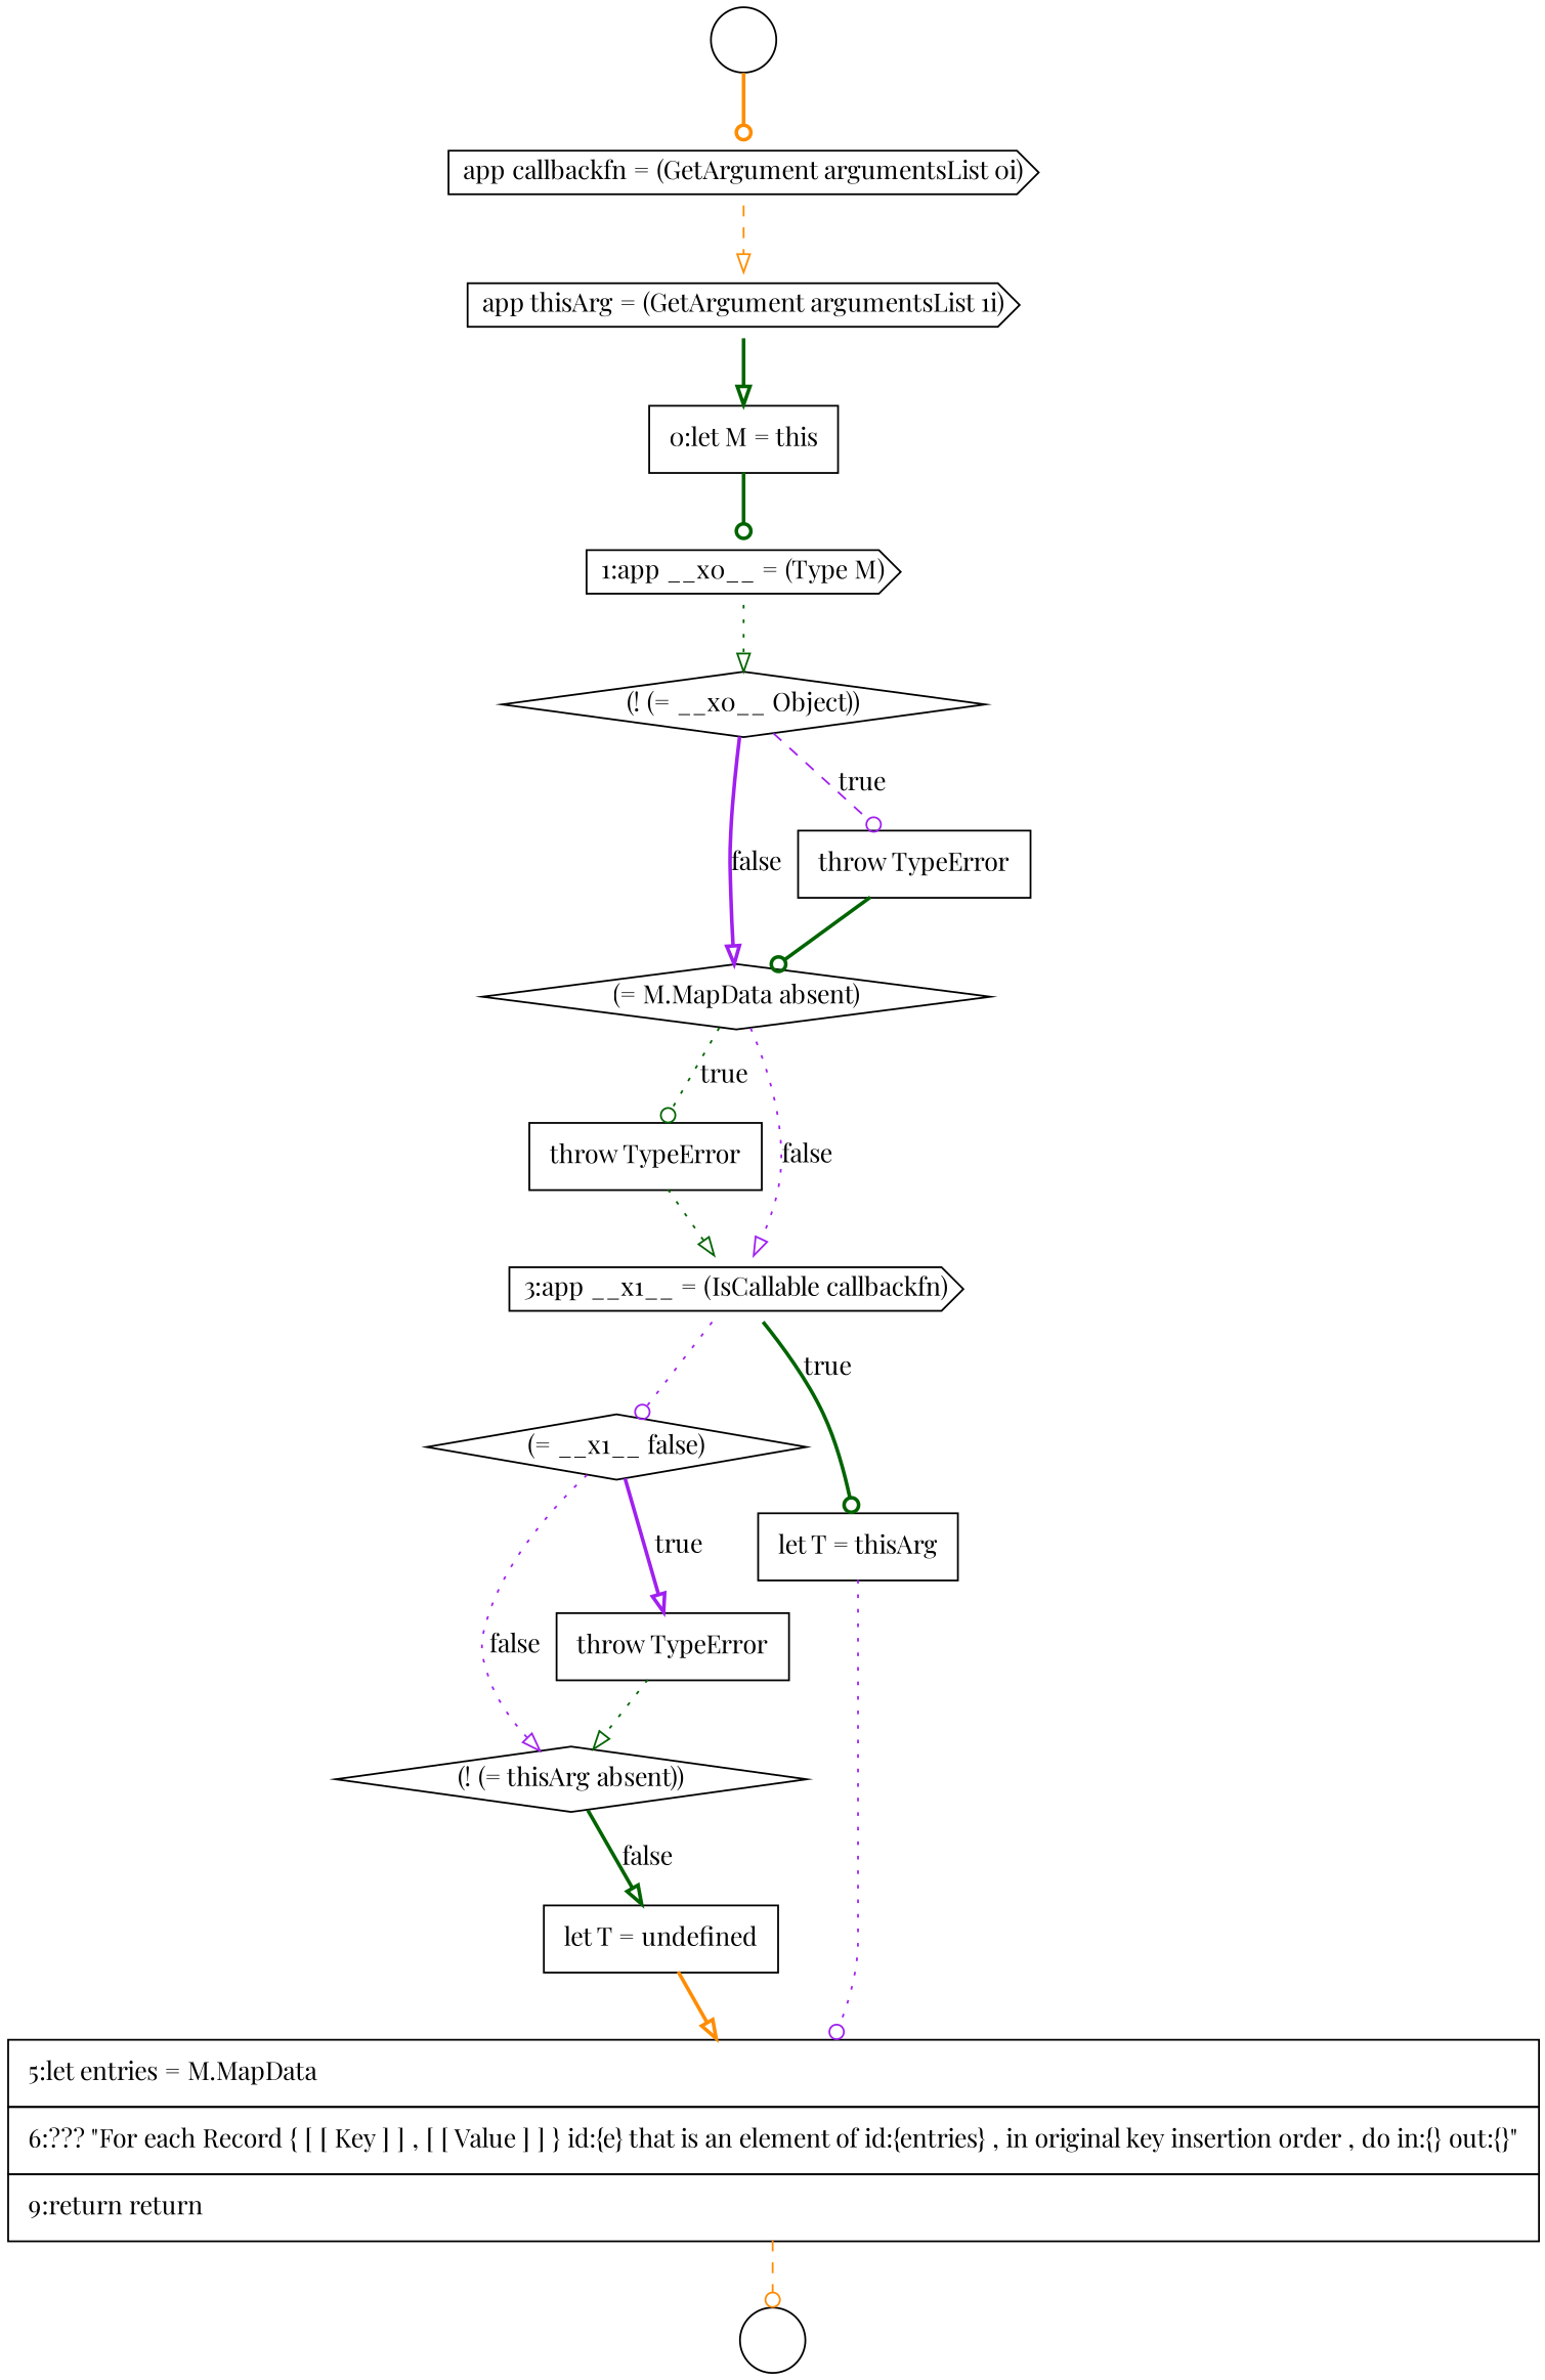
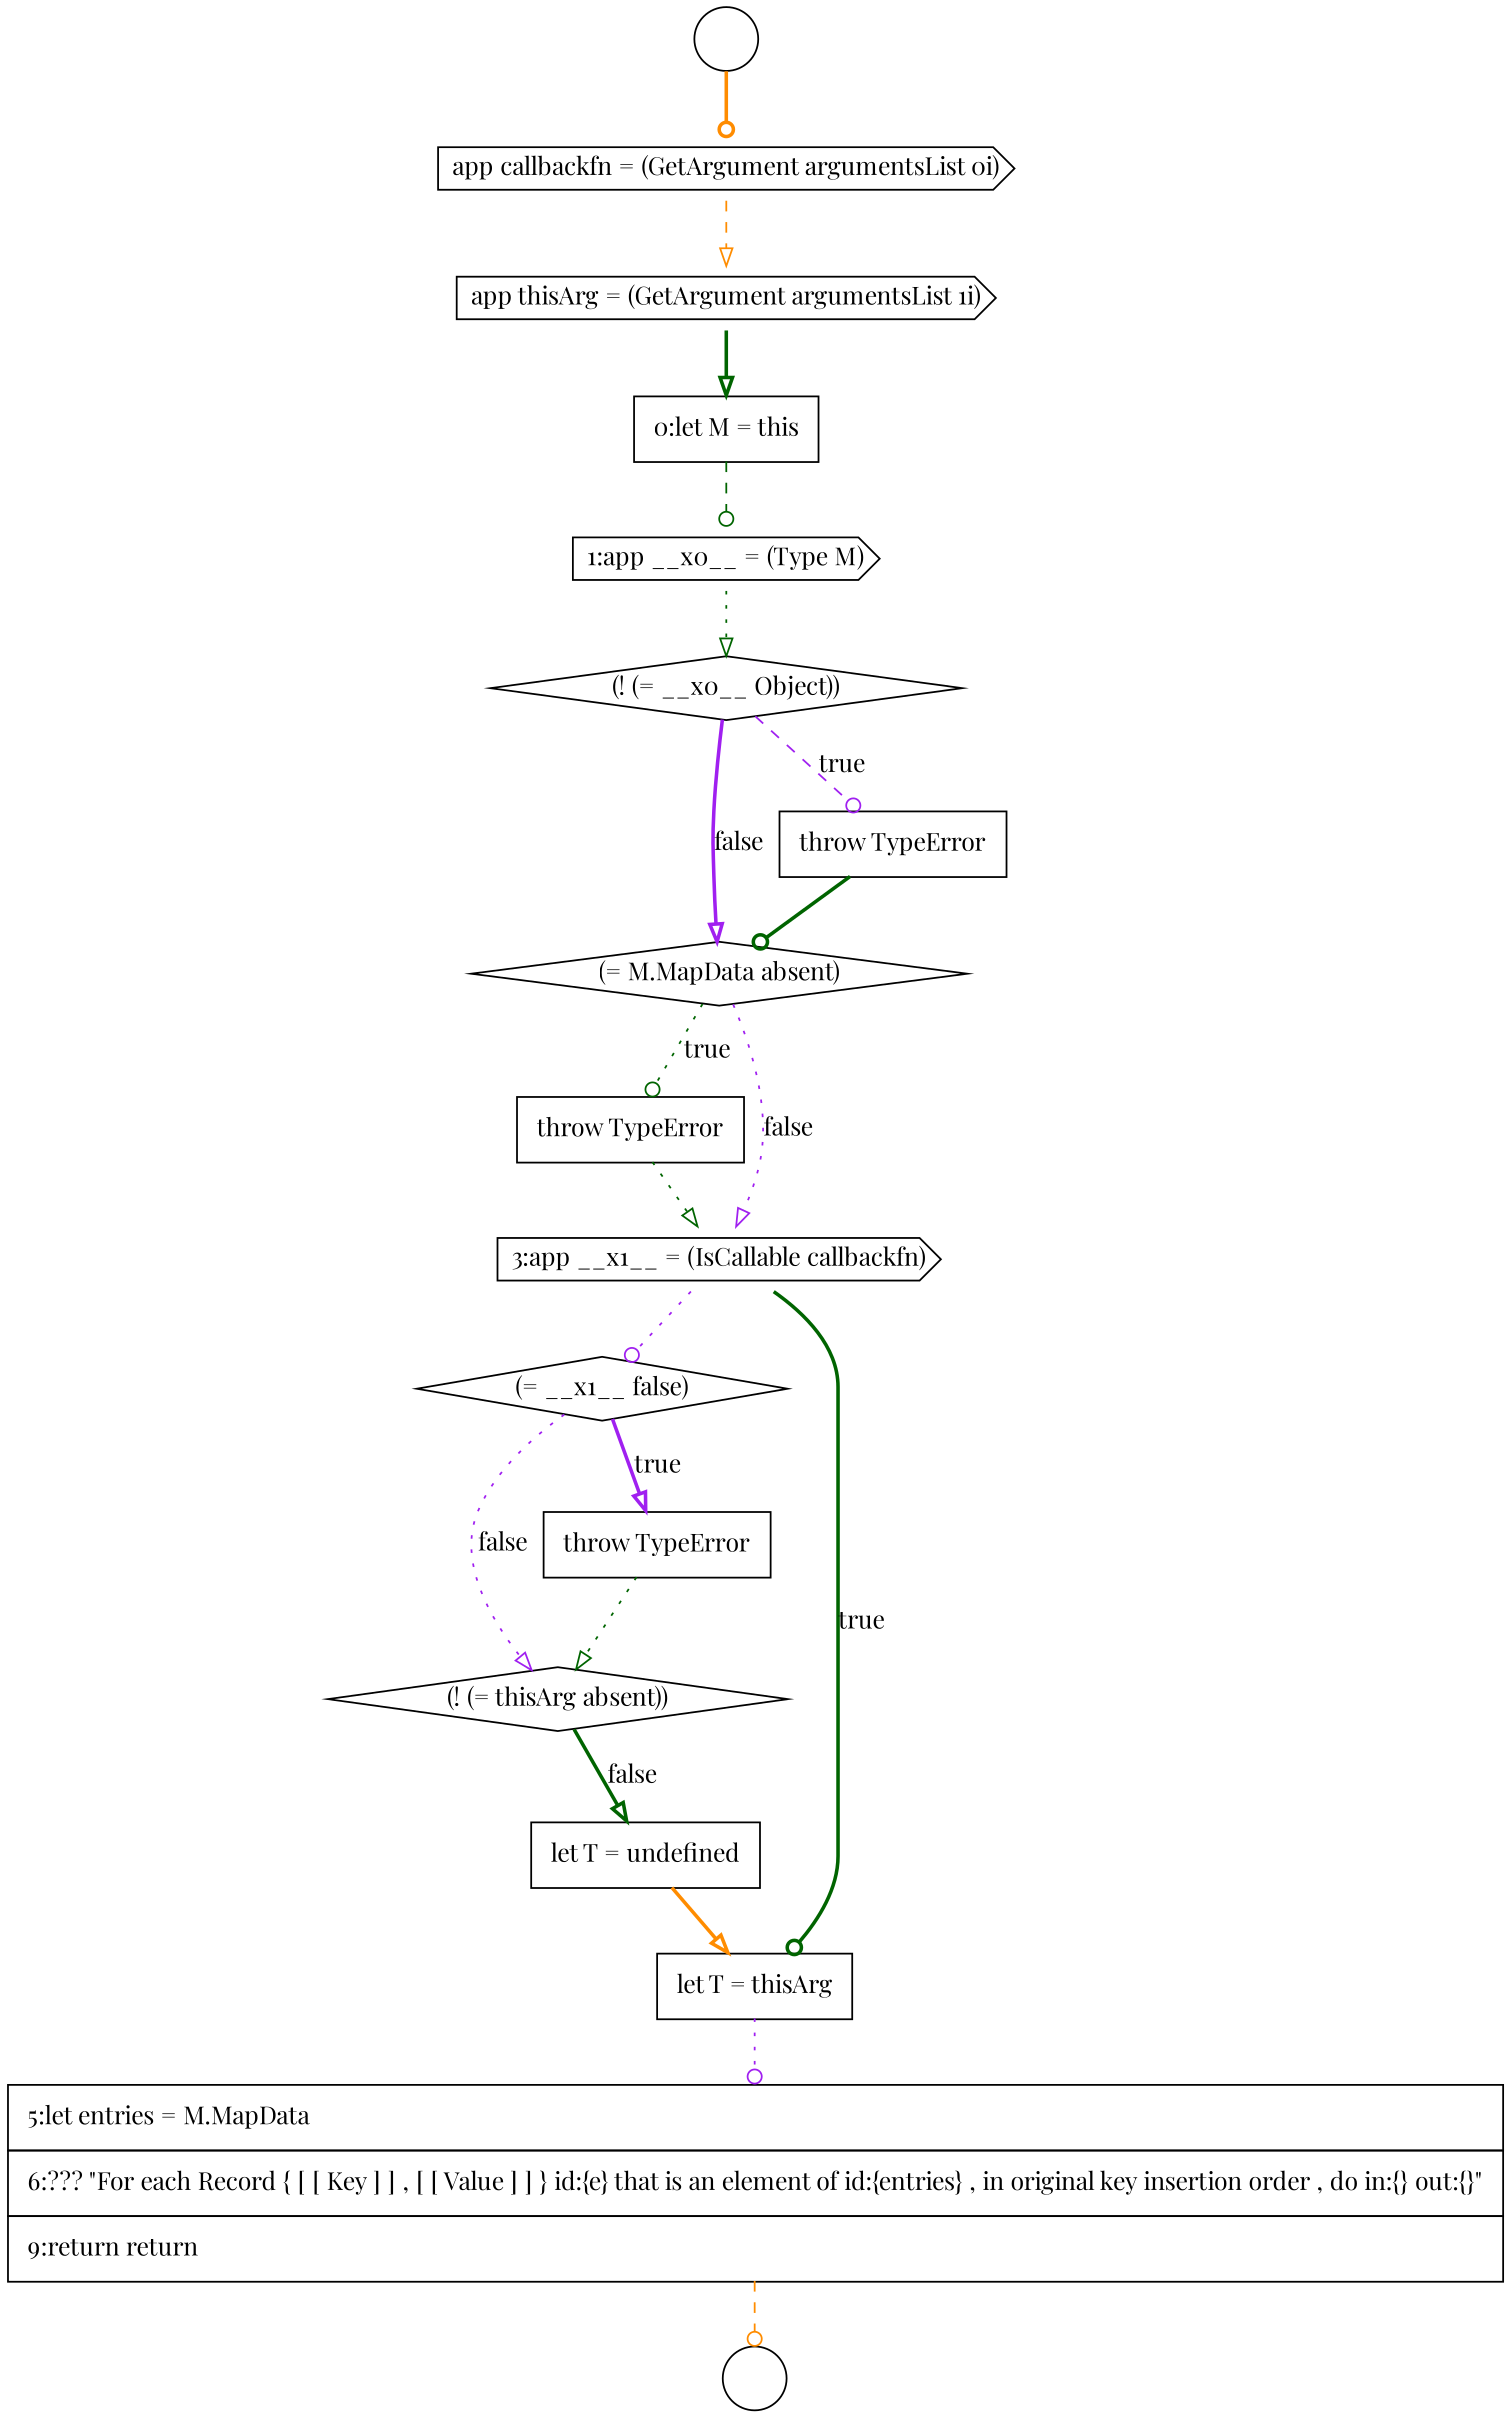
  digraph {
    fontname="Playfair Display"
    node [color=black fillcolor=white fontname="Playfair Display" shape=none style=filled]
    edge [arrowhead=onormal color=darkgreen fontname="Playfair Display" style=bold]
    n1 [label=<<font color="black">     <table border="0" cellborder="1" cellspacing="0" cellpadding="10">       <tr><td align="left">let T = undefined</td></tr>     </table>   </font>> margin=0]
    n2 [label=<<font color="black">     <table border="0" cellborder="1" cellspacing="0" cellpadding="10">       <tr><td align="left">5:let entries = M.MapData</td></tr>       <tr><td align="left">6:??? &quot;For each Record { [ [ Key ] ] , [ [ Value ] ] } id:{e} that is an element of id:{entries} , in original key insertion order , do in:{} out:{}&quot;</td></tr>       <tr><td align="left">9:return return</td></tr>     </table>   </font>> margin=0]
    n3 [label=" " shape=circle]
    n4 [label=<<font color="black">     <table border="0" cellborder="1" cellspacing="0" cellpadding="10">       <tr><td align="left">throw TypeError</td></tr>     </table>   </font>> margin=0]
    n5 [label=<<font color="black">3:app __x1__ = (IsCallable callbackfn)</font>> shape=cds]
    n6 [label=<<font color="black">(= __x1__ false)</font>> shape=diamond]
    n7 [label=<<font color="black">     <table border="0" cellborder="1" cellspacing="0" cellpadding="10">       <tr><td align="left">let T = thisArg</td></tr>     </table>   </font>> margin=0]
    n8 [label=<<font color="black">1:app __x0__ = (Type M)</font>> shape=cds]
    n9 [label=<<font color="black">(! (= __x0__ Object))</font>> shape=diamond]
    n10 [label=<<font color="black">(= M.MapData absent)</font>> shape=diamond]
    n11 [label=<<font color="black">     <table border="0" cellborder="1" cellspacing="0" cellpadding="10">       <tr><td align="left">throw TypeError</td></tr>     </table>   </font>> margin=0]
    n12 [label=<<font color="black">(! (= thisArg absent))</font>> shape=diamond]
    n13 [label=<<font color="black">     <table border="0" cellborder="1" cellspacing="0" cellpadding="10">       <tr><td align="left">throw TypeError</td></tr>     </table>   </font>> margin=0]
    n14 [label=<<font color="black">     <table border="0" cellborder="1" cellspacing="0" cellpadding="10">       <tr><td align="left">0:let M = this</td></tr>     </table>   </font>> margin=0]
    n15 [label=<<font color="black">app thisArg = (GetArgument argumentsList 1i)</font>> shape=cds]
    n16 [label=<<font color="black">app callbackfn = (GetArgument argumentsList 0i)</font>> shape=cds]
    n17 [label=" " shape=circle]
-   n1 -> n2 [color=darkorange]
+   n1 -> n7 [color=darkorange]
    n2 -> n3 [arrowhead=odot color=darkorange style=dashed]
    n4 -> n5 [style=dotted]
    n5 -> n6 [arrowhead=odot color=purple style=dotted]
    n5 -> n7 [arrowhead=odot label=<<font color="black">true</font>>]
    n6 -> n12 [color=purple label=<<font color="black">false</font>> style=dotted]
    n6 -> n13 [color=purple label=<<font color="black">true</font>>]
    n7 -> n2 [arrowhead=odot color=purple style=dotted]
    n8 -> n9 [style=dotted]
    n9 -> n10 [color=purple label=<<font color="black">false</font>>]
    n9 -> n11 [arrowhead=odot color=purple label=<<font color="black">true</font>> style=dashed]
    n10 -> n4 [arrowhead=odot label=<<font color="black">true</font>> style=dotted]
    n10 -> n5 [color=purple label=<<font color="black">false</font>> style=dotted]
    n11 -> n10 [arrowhead=odot]
    n12 -> n1 [label=<<font color="black">false</font>>]
    n13 -> n12 [style=dotted]
-   n14 -> n8 [arrowhead=odot]
+   n14 -> n8 [arrowhead=odot style=dashed]
    n15 -> n14
    n16 -> n15 [color=darkorange style=dashed]
    n17 -> n16 [arrowhead=odot color=darkorange]
  }
